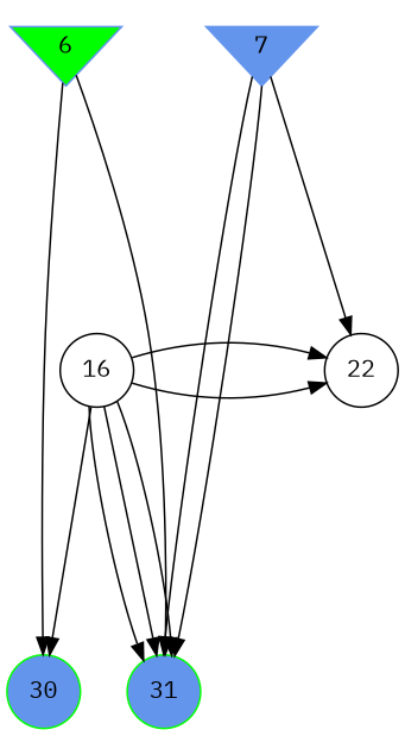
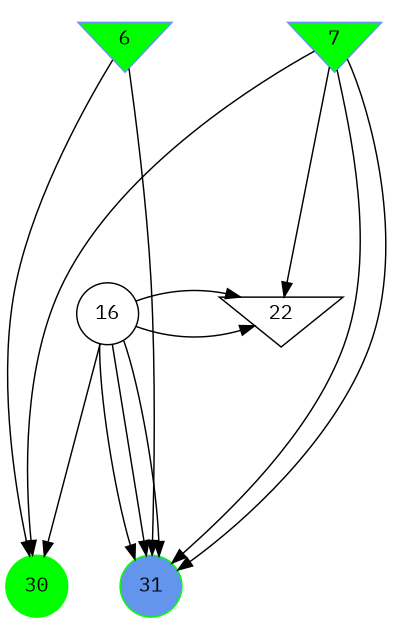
  digraph {
    fontname="IBM Plex Mono"
    ranksep=2.0
    node [color=cornflowerblue fontname="IBM Plex Mono" shape=circle style=filled]
    edge [fontname="IBM Plex Mono"]
    6 [fillcolor=green shape=invtriangle]
-   7 [shape=invtriangle]
+   7 [shape=invtriangle fillcolor=green]
    16 [color=black style=""]
-   22 [color=black style=""]
-   30 [color=green fillcolor=cornflowerblue]
+   22 [color=black shape=invtriangle style=""]
+   30 [color=green]
    31 [color=green fillcolor=cornflowerblue]
    subgraph sub_1 {
      rank=same
      6
      7
    }
    subgraph sub_2 {
      rank=same
      16
      22
    }
    subgraph sub_3 {
      rank=same
      30
      31
    }
    6 -> 30
    6 -> 31
    7 -> 22
+   7 -> 30
    7 -> 31
    7 -> 31
    16 -> 22
    16 -> 22
    16 -> 30
    16 -> 31
    16 -> 31
    16 -> 31
  }
